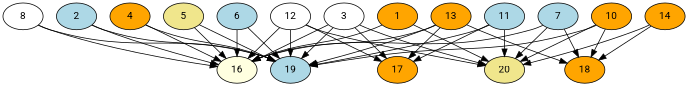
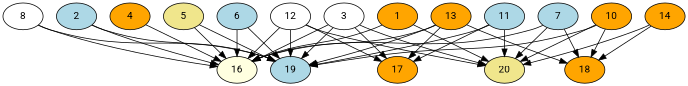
  digraph {
    fontname=Roboto
    node [alpha=0.02 fillcolor=orange fontname=Roboto style=filled]
    edge [fontname=Roboto]
    1 [alpha=0.04 expect_size=18093056]
    16 [expect_size=25437184 fillcolor=lightyellow]
    20 [alpha=0.15 expect_size=49376256 fillcolor=khaki]
    2 [alpha=0.04 expect_size=50105344 fillcolor=lightblue]
    19 [expect_size=6321152 fillcolor=lightblue]
    3 [alpha=0.13 expect_size=14575616 fillcolor=white]
    17 [alpha=0.15 expect_size=29784064]
    4 [alpha=0.17 expect_size=31479808]
    5 [alpha=0.06 expect_size=42365952 fillcolor=khaki]
    6 [expect_size=49531904 fillcolor=lightblue]
    7 [expect_size=13600768 fillcolor=lightblue]
    18 [alpha=0.19 expect_size=34319360]
    8 [alpha=0.08 expect_size=5590016 fillcolor=white]
    10 [alpha=0.11 expect_size=40930304]
    11 [alpha=0.11 expect_size=11904000 fillcolor=lightblue]
    12 [alpha=0.01 expect_size=22323200 fillcolor=white]
    13 [alpha=0.18 expect_size=32788480]
    14 [alpha=0.14 expect_size=16860160]
    1 -> 16
    1 -> 20
    2 -> 16
    2 -> 19
    3 -> 16
    3 -> 20
    3 -> 19
    3 -> 17
    4 -> 16
-   4 -> 19
    5 -> 16
    5 -> 19
    6 -> 16
    6 -> 19
    7 -> 16
    7 -> 20
    7 -> 18
    8 -> 16
    8 -> 19
    10 -> 20
    10 -> 19
    10 -> 18
    11 -> 20
    11 -> 19
    11 -> 17
    12 -> 16
    12 -> 20
    12 -> 19
    12 -> 17
    13 -> 16
    13 -> 19
    13 -> 17
    13 -> 18
    14 -> 20
    14 -> 18
  }
